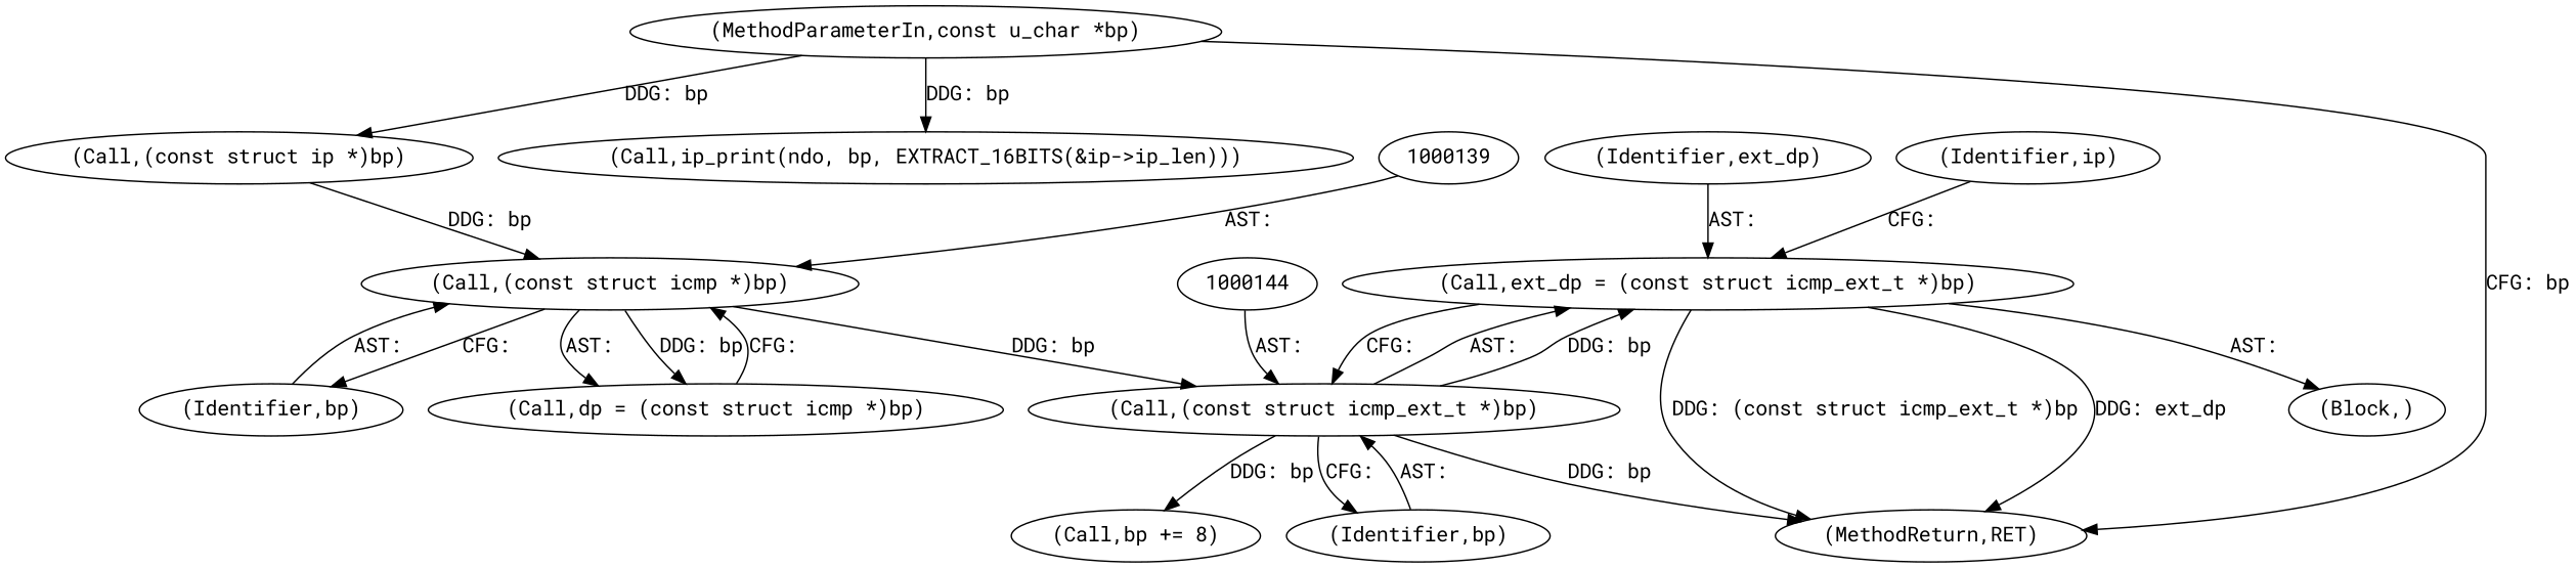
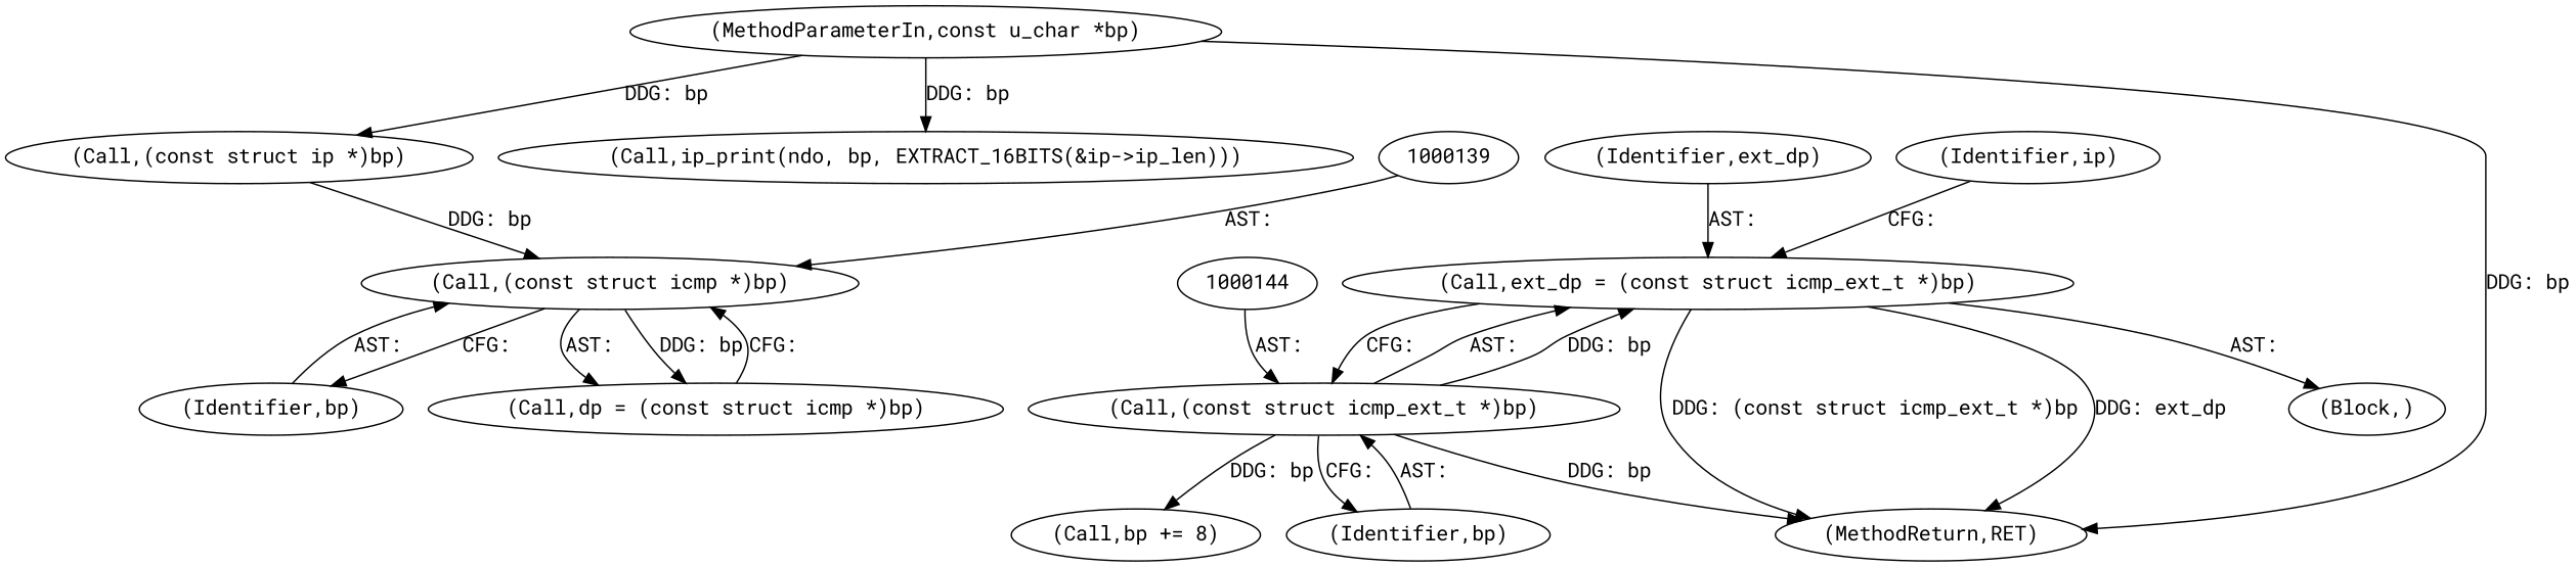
  digraph {
    fontname="Roboto Mono"
    node [fontname="Roboto Mono"]
    edge [fontname="Roboto Mono"]
    n1 [label="(Call,ext_dp = (const struct icmp_ext_t *)bp)"]
    n2 [label="(Call,(const struct icmp_ext_t *)bp)"]
    n3 [label="(MethodReturn,RET)"]
    n4 [label="(Block,)"]
    n5 [label="(Identifier,bp)"]
    n6 [label="(Call,bp += 8)"]
    n7 [label="(Call,(const struct icmp *)bp)"]
    n8 [label="(Call,dp = (const struct icmp *)bp)"]
    n9 [label="(Identifier,bp)"]
    n10 [label="(MethodParameterIn,const u_char *bp)"]
    n11 [label="(Call,ip_print(ndo, bp, EXTRACT_16BITS(&ip->ip_len)))"]
    n12 [label="(Call,(const struct ip *)bp)"]
    n13 [label="(Identifier,ext_dp)"]
    n14 [label="(Identifier,ip)"]
    1000144
    1000139
    n1 -> n2 [label="CFG: "]
    n1 -> n3 [label="DDG: ext_dp"]
    n1 -> n3 [label="DDG: (const struct icmp_ext_t *)bp"]
    n1 -> n4 [label="AST: "]
    n2 -> n1 [label="AST: "]
    n2 -> n1 [label="DDG: bp"]
    n2 -> n3 [label="DDG: bp"]
    n2 -> n5 [label="CFG: "]
    n2 -> n6 [label="DDG: bp"]
    n5 -> n2 [label="AST: "]
-   n7 -> n2 [label="DDG: bp"]
    n7 -> n8 [label="AST: "]
    n7 -> n8 [label="DDG: bp"]
    n7 -> n9 [label="CFG: "]
    n8 -> n7 [label="CFG: "]
    n9 -> n7 [label="AST: "]
-   n10 -> n3 [label="CFG: bp"]
+   n10 -> n3 [label="DDG: bp"]
    n10 -> n11 [label="DDG: bp"]
    n10 -> n12 [label="DDG: bp"]
    n12 -> n7 [label="DDG: bp"]
    n13 -> n1 [label="AST: "]
    n14 -> n1 [label="CFG: "]
    1000144 -> n2 [label="AST: "]
    1000139 -> n7 [label="AST: "]
  }
